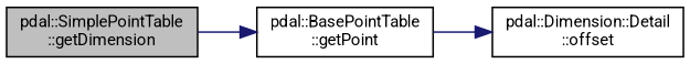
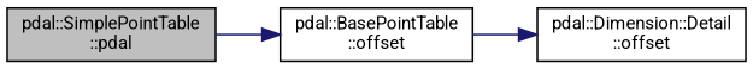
  digraph {
    fontname=Roboto
    rankdir=LR
    node [color=black fillcolor=white fontname=Roboto fontsize=10 shape=record style=filled]
    edge [color=midnightblue fontname=Roboto fontsize=10 labelfontname=Helvetica labelfontsize=10 style=solid]
-   n1 [fillcolor=grey75 fontcolor=black height=0.2 label="pdal::SimplePointTable\l::getDimension" width=0.4]
-   n2 [height=0.2 label="pdal::BasePointTable\l::getPoint" width=0.4]
+   n1 [fillcolor=grey75 fontcolor=black height=0.2 label="pdal::SimplePointTable\l::pdal" width=0.4]
+   n2 [height=0.2 label="pdal::BasePointTable\l::offset" width=0.4]
    n3 [height=0.2 label="pdal::Dimension::Detail\l::offset" width=0.4]
    n1 -> n2
    n2 -> n3
  }
